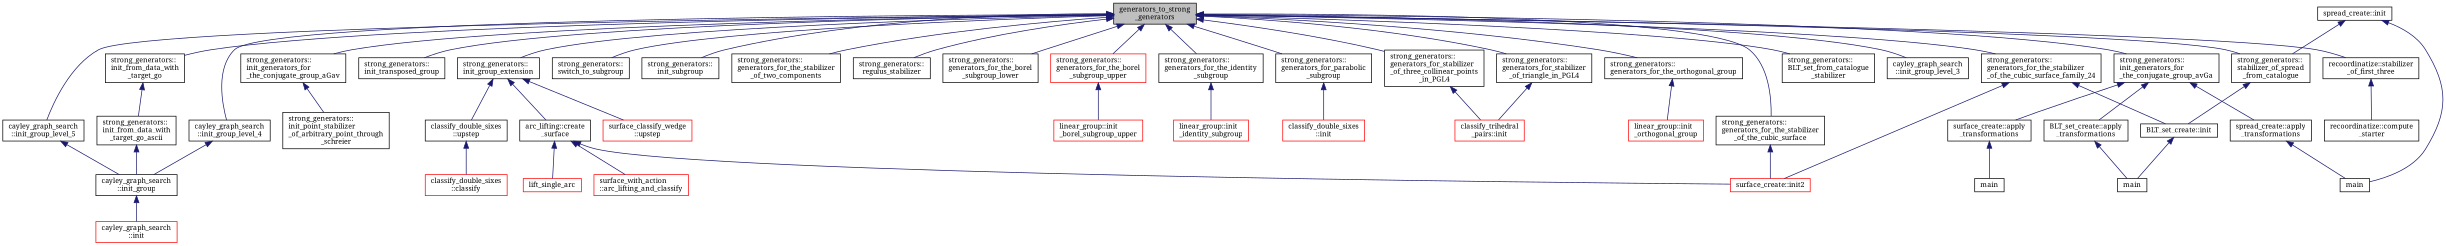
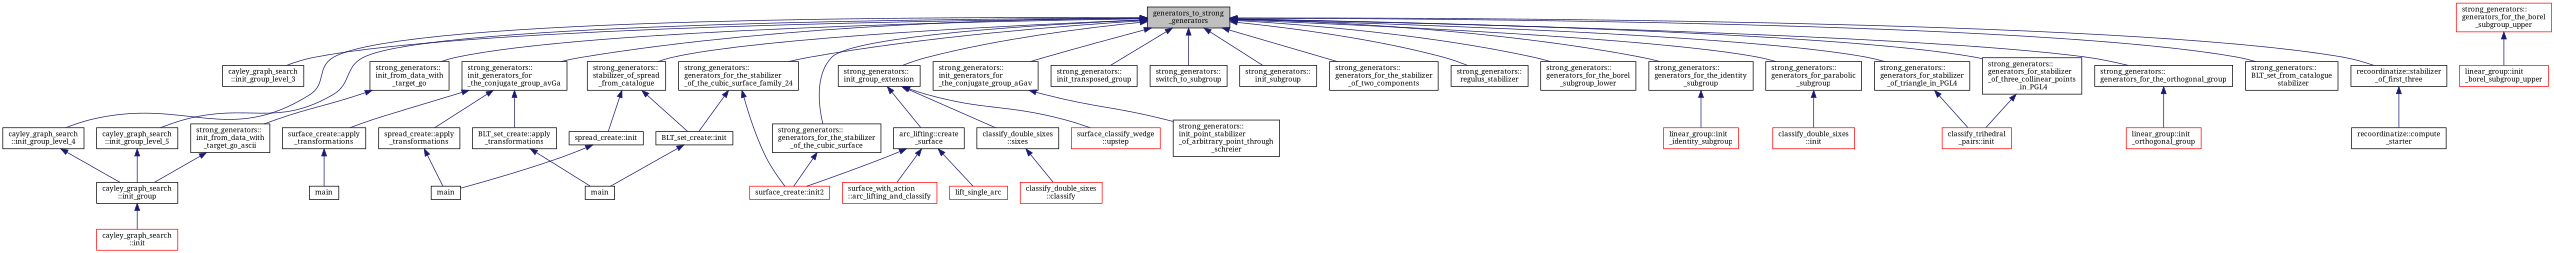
  digraph {
    fontname="Noto Serif"
    rankdir=TB
    node [color=black fillcolor=white fontname="Noto Serif" fontsize=10 shape=record style=filled]
    edge [color=midnightblue dir=back fontname="Noto Serif" fontsize=10 labelfontname=Helvetica labelfontsize=10 style=solid]
    n1 [fillcolor=grey75 fontcolor=black height=0.2 label="generators_to_strong\l_generators" width=0.4]
    n2 [height=0.2 label="cayley_graph_search\l::init_group_level_3" width=0.4]
    n3 [height=0.2 label="cayley_graph_search\l::init_group_level_4" width=0.4]
    n4 [height=0.2 label="cayley_graph_search\l::init_group_level_5" width=0.4]
    n5 [height=0.2 label="strong_generators::\linit_from_data_with\l_target_go" width=0.4]
    n6 [height=0.2 label="strong_generators::\linit_generators_for\l_the_conjugate_group_avGa" width=0.4]
    n7 [height=0.2 label="strong_generators::\linit_generators_for\l_the_conjugate_group_aGav" width=0.4]
    n8 [height=0.2 label="strong_generators::\linit_transposed_group" width=0.4]
    n9 [height=0.2 label="strong_generators::\linit_group_extension" width=0.4]
    n10 [height=0.2 label="strong_generators::\lswitch_to_subgroup" width=0.4]
    n11 [height=0.2 label="strong_generators::\linit_subgroup" width=0.4]
    n12 [height=0.2 label="strong_generators::\lgenerators_for_the_stabilizer\l_of_two_components" width=0.4]
    n13 [height=0.2 label="strong_generators::\lregulus_stabilizer" width=0.4]
    n14 [color=red height=0.2 label="strong_generators::\lgenerators_for_the_borel\l_subgroup_upper" width=0.4]
    n15 [height=0.2 label="strong_generators::\lgenerators_for_the_borel\l_subgroup_lower" width=0.4]
    n16 [height=0.2 label="strong_generators::\lgenerators_for_the_identity\l_subgroup" width=0.4]
    n17 [height=0.2 label="strong_generators::\lgenerators_for_parabolic\l_subgroup" width=0.4]
    n18 [height=0.2 label="strong_generators::\lgenerators_for_stabilizer\l_of_three_collinear_points\l_in_PGL4" width=0.4]
    n19 [height=0.2 label="strong_generators::\lgenerators_for_stabilizer\l_of_triangle_in_PGL4" width=0.4]
    n20 [height=0.2 label="strong_generators::\lgenerators_for_the_orthogonal_group" width=0.4]
    n21 [height=0.2 label="strong_generators::\lgenerators_for_the_stabilizer\l_of_the_cubic_surface" width=0.4]
    n22 [height=0.2 label="strong_generators::\lgenerators_for_the_stabilizer\l_of_the_cubic_surface_family_24" width=0.4]
    n23 [height=0.2 label="strong_generators::\lBLT_set_from_catalogue\l_stabilizer" width=0.4]
    n24 [height=0.2 label="strong_generators::\lstabilizer_of_spread\l_from_catalogue" width=0.4]
    n25 [height=0.2 label="recoordinatize::stabilizer\l_of_first_three" width=0.4]
    n26 [height=0.2 label="cayley_graph_search\l::init_group" width=0.4]
    n27 [height=0.2 label="strong_generators::\linit_from_data_with\l_target_go_ascii" width=0.4]
    n28 [height=0.2 label="spread_create::apply\l_transformations" width=0.4]
    n29 [height=0.2 label="BLT_set_create::apply\l_transformations" width=0.4]
    n30 [height=0.2 label="surface_create::apply\l_transformations" width=0.4]
    n31 [height=0.2 label="strong_generators::\linit_point_stabilizer\l_of_arbitrary_point_through\l_schreier" width=0.4]
    n32 [height=0.2 label="arc_lifting::create\l_surface" width=0.4]
-   n33 [height=0.2 label="classify_double_sixes\l::upstep" width=0.4]
+   n33 [height=0.2 label="classify_double_sixes\l::sixes" width=0.4]
    n34 [color=red height=0.2 label="surface_classify_wedge\l::upstep" width=0.4]
    n35 [color=red height=0.2 label="linear_group::init\l_borel_subgroup_upper" width=0.4]
    n36 [color=red height=0.2 label="linear_group::init\l_identity_subgroup" width=0.4]
    n37 [color=red height=0.2 label="classify_double_sixes\l::init" width=0.4]
    n38 [color=red height=0.2 label="classify_trihedral\l_pairs::init" width=0.4]
    n39 [color=red height=0.2 label="linear_group::init\l_orthogonal_group" width=0.4]
    n40 [color=red height=0.2 label="surface_create::init2" width=0.4]
    n41 [height=0.2 label="BLT_set_create::init" width=0.4]
    n42 [height=0.2 label="spread_create::init" width=0.4]
    n43 [height=0.2 label="recoordinatize::compute\l_starter" width=0.4]
    n44 [color=red height=0.2 label="cayley_graph_search\l::init" width=0.4]
    n45 [height=0.2 label=main width=0.4]
    n46 [height=0.2 label=main width=0.4]
    n47 [height=0.2 label=main width=0.4]
    n48 [color=red height=0.2 label=lift_single_arc width=0.4]
    n49 [color=red height=0.2 label="surface_with_action\l::arc_lifting_and_classify" width=0.4]
    n50 [color=red height=0.2 label="classify_double_sixes\l::classify" width=0.4]
    n1 -> n2
    n1 -> n3
    n1 -> n4
    n1 -> n5
    n1 -> n6
    n1 -> n7
    n1 -> n8
    n1 -> n9
    n1 -> n10
    n1 -> n11
    n1 -> n12
    n1 -> n13
-   n1 -> n14
    n1 -> n15
    n1 -> n16
    n1 -> n17
    n1 -> n18
    n1 -> n19
    n1 -> n20
    n1 -> n21
    n1 -> n22
    n1 -> n23
    n1 -> n24
    n1 -> n25
    n3 -> n26
    n4 -> n26
    n5 -> n27
    n6 -> n28
    n6 -> n29
    n6 -> n30
    n7 -> n31
    n9 -> n32
    n9 -> n33
    n9 -> n34
    n14 -> n35
    n16 -> n36
    n17 -> n37
    n18 -> n38
    n19 -> n38
    n20 -> n39
    n21 -> n40
    n22 -> n40
    n22 -> n41
    n24 -> n41
-   n42 -> n24
+   n24 -> n42
    n25 -> n43
    n26 -> n44
    n27 -> n26
    n28 -> n45
    n29 -> n46
    n30 -> n47
    n32 -> n40
    n32 -> n48
    n32 -> n49
    n33 -> n50
    n41 -> n46
    n42 -> n45
  }
